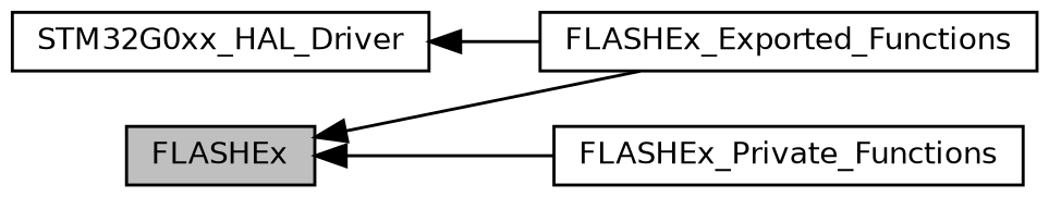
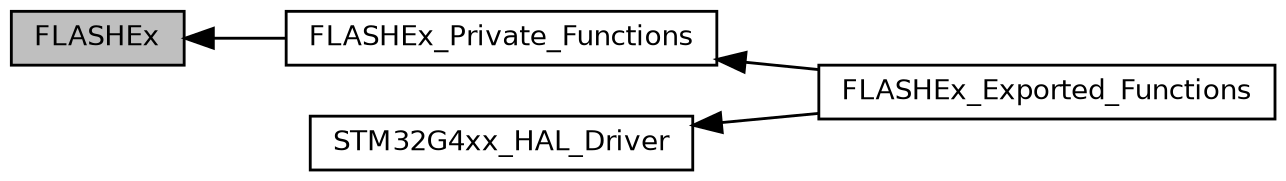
  digraph {
    rankdir=LR
    node [color=black fillcolor=white fontname=Helvetica fontsize=10 shape=box style=filled]
    edge [dir=back fontname=Helvetica fontsize=10 labelfontname=Helvetica labelfontsize=10 shape=plaintext style=solid]
    n1 [fillcolor=grey75 fontcolor=black height=0.2 label=FLASHEx width=0.4]
    n2 [height=0.2 label=FLASHEx_Exported_Functions width=0.4]
    n3 [height=0.2 label=FLASHEx_Private_Functions width=0.4]
-   n4 [height=0.2 label=STM32G0xx_HAL_Driver width=0.4]
-   n1 -> n2
+   n4 [height=0.2 label=STM32G4xx_HAL_Driver width=0.4]
+   n3 -> n2
    n1 -> n3
    n4 -> n2
  }
